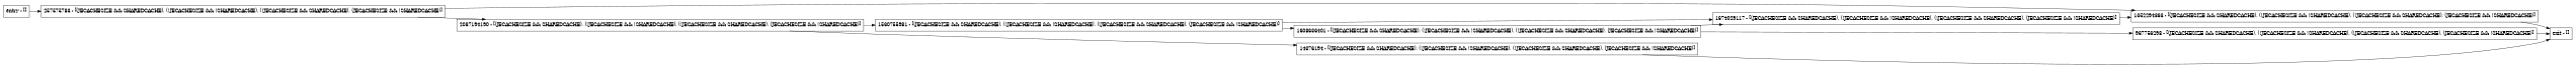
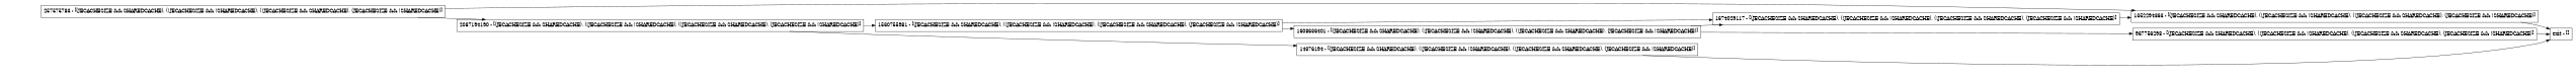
  digraph {
    rankdir=LR
    node [shape=record]
    n1 [label="257575783 - [(JECACHESIZE && SHAREDCACHE), (!JECACHESIZE && !SHAREDCACHE), (!JECACHESIZE && SHAREDCACHE), (JECACHESIZE && !SHAREDCACHE)]"]
    n2 [label="1352294363 - [(JECACHESIZE && SHAREDCACHE), (!JECACHESIZE && !SHAREDCACHE), (!JECACHESIZE && SHAREDCACHE), (JECACHESIZE && !SHAREDCACHE)]"]
    n3 [label="2087194190 - [(JECACHESIZE && SHAREDCACHE), (!JECACHESIZE && !SHAREDCACHE), (!JECACHESIZE && SHAREDCACHE), (JECACHESIZE && !SHAREDCACHE)]"]
-   n4 [label="entry - []"]
    n5 [label="exit - []"]
    n6 [label="967756298 - [(JECACHESIZE && SHAREDCACHE), (!JECACHESIZE && !SHAREDCACHE), (!JECACHESIZE && SHAREDCACHE), (JECACHESIZE && !SHAREDCACHE)]"]
    n7 [label="1674029117 - [(JECACHESIZE && SHAREDCACHE), (!JECACHESIZE && !SHAREDCACHE), (!JECACHESIZE && SHAREDCACHE), (JECACHESIZE && !SHAREDCACHE)]"]
    n8 [label="14376194 - [(JECACHESIZE && SHAREDCACHE), (!JECACHESIZE && !SHAREDCACHE), (!JECACHESIZE && SHAREDCACHE), (JECACHESIZE && !SHAREDCACHE)]"]
    n9 [label="1560755981 - [(JECACHESIZE && SHAREDCACHE), (!JECACHESIZE && !SHAREDCACHE), (!JECACHESIZE && SHAREDCACHE), (JECACHESIZE && !SHAREDCACHE)]"]
    n10 [label="1608636401 - [(JECACHESIZE && SHAREDCACHE), (!JECACHESIZE && !SHAREDCACHE), (!JECACHESIZE && SHAREDCACHE), (JECACHESIZE && !SHAREDCACHE)]"]
    n1 -> n2
    n1 -> n3
    n2 -> n5
    n3 -> n8
    n3 -> n9
-   n4 -> n1
    n6 -> n5
    n7 -> n2
    n8 -> n5
    n9 -> n7
    n9 -> n10
    n10 -> n6
    n10 -> n7
  }
